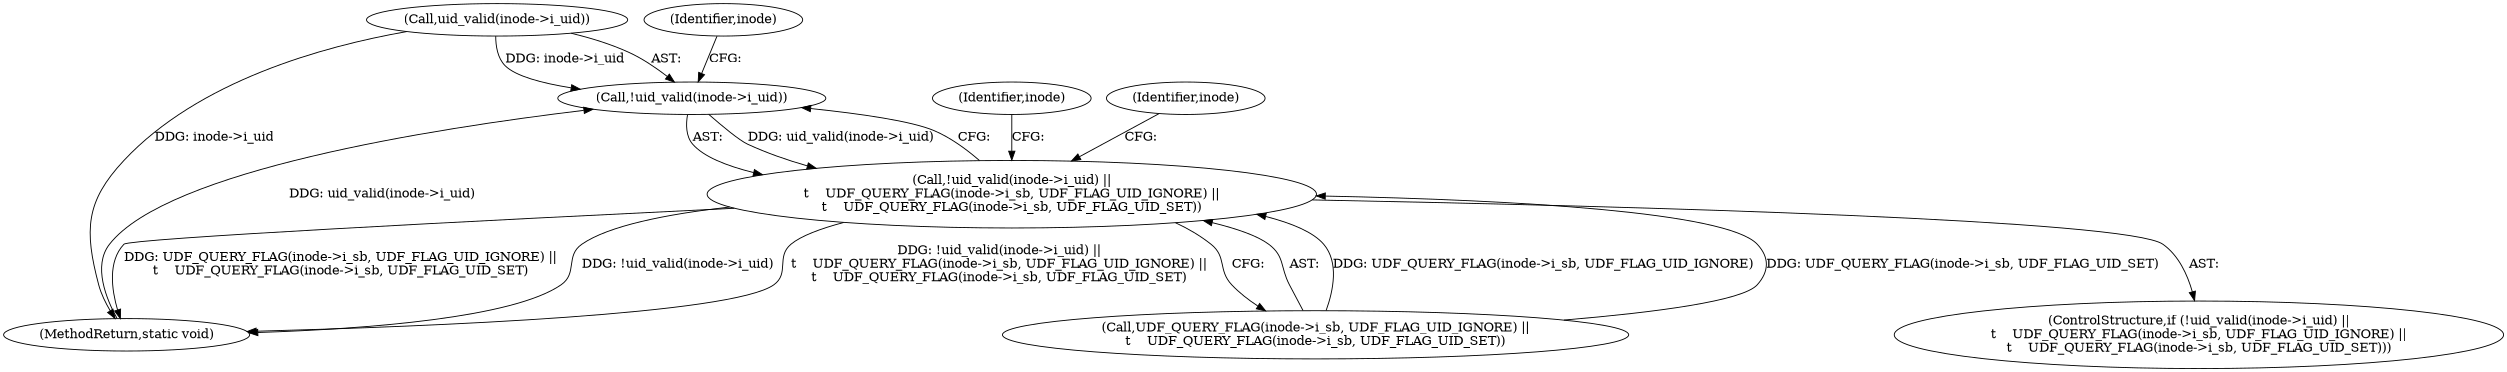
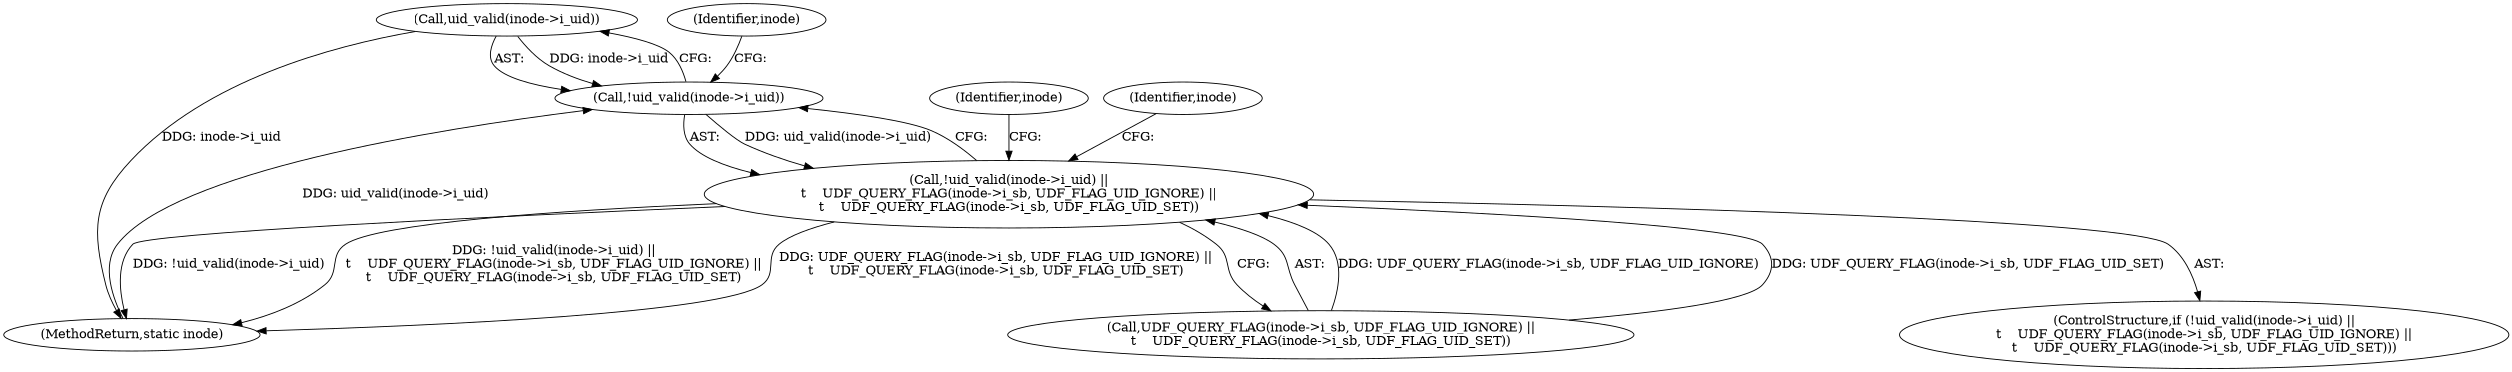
  digraph {
    n1 [label="(Call,uid_valid(inode->i_uid))"]
    n2 [label="(Call,!uid_valid(inode->i_uid))"]
-   n3 [label="(MethodReturn,static void)"]
+   n3 [label="(MethodReturn,static inode)"]
    n4 [label="(Call,!uid_valid(inode->i_uid) ||\n\t    UDF_QUERY_FLAG(inode->i_sb, UDF_FLAG_UID_IGNORE) ||\n\t    UDF_QUERY_FLAG(inode->i_sb, UDF_FLAG_UID_SET))"]
    n5 [label="(Call,UDF_QUERY_FLAG(inode->i_sb, UDF_FLAG_UID_IGNORE) ||\n\t    UDF_QUERY_FLAG(inode->i_sb, UDF_FLAG_UID_SET))"]
    n6 [label="(ControlStructure,if (!uid_valid(inode->i_uid) ||\n\t    UDF_QUERY_FLAG(inode->i_sb, UDF_FLAG_UID_IGNORE) ||\n\t    UDF_QUERY_FLAG(inode->i_sb, UDF_FLAG_UID_SET)))"]
    n7 [label="(Identifier,inode)"]
    n8 [label="(Identifier,inode)"]
    n9 [label="(Identifier,inode)"]
    n1 -> n2 [label="AST: "]
    n1 -> n2 [label="DDG: inode->i_uid"]
    n1 -> n3 [label="DDG: inode->i_uid"]
+   n2 -> n1 [label="CFG: "]
    n2 -> n4 [label="AST: "]
    n2 -> n4 [label="DDG: uid_valid(inode->i_uid)"]
    n3 -> n2 [label="DDG: uid_valid(inode->i_uid)"]
    n4 -> n2 [label="CFG: "]
    n4 -> n3 [label="DDG: !uid_valid(inode->i_uid)"]
    n4 -> n3 [label="DDG: !uid_valid(inode->i_uid) ||\n\t    UDF_QUERY_FLAG(inode->i_sb, UDF_FLAG_UID_IGNORE) ||\n\t    UDF_QUERY_FLAG(inode->i_sb, UDF_FLAG_UID_SET)"]
    n4 -> n3 [label="DDG: UDF_QUERY_FLAG(inode->i_sb, UDF_FLAG_UID_IGNORE) ||\n\t    UDF_QUERY_FLAG(inode->i_sb, UDF_FLAG_UID_SET)"]
    n4 -> n5 [label="CFG: "]
    n4 -> n6 [label="AST: "]
    n5 -> n4 [label="AST: "]
    n5 -> n4 [label="DDG: UDF_QUERY_FLAG(inode->i_sb, UDF_FLAG_UID_IGNORE)"]
    n5 -> n4 [label="DDG: UDF_QUERY_FLAG(inode->i_sb, UDF_FLAG_UID_SET)"]
    n7 -> n4 [label="CFG: "]
    n8 -> n4 [label="CFG: "]
    n9 -> n2 [label="CFG: "]
  }
